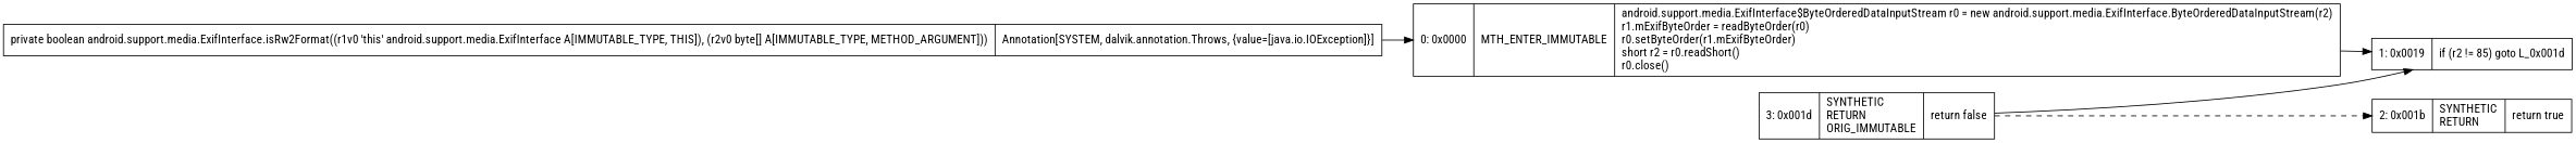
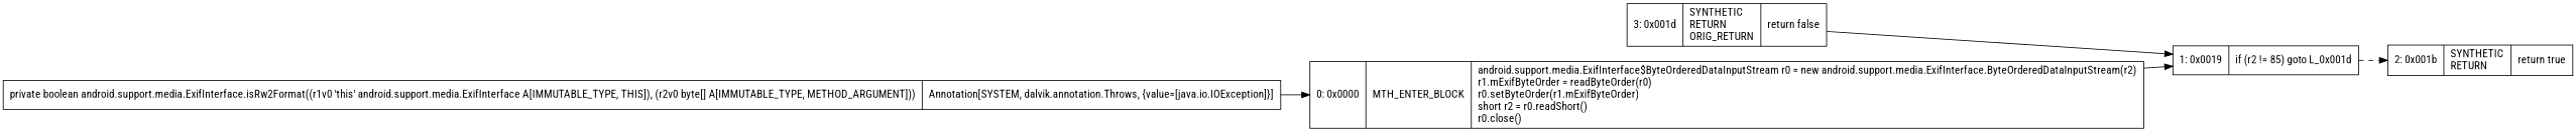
  digraph {
    fontname="Roboto Condensed"
    rankdir=LR
    node [fontname="Roboto Condensed" shape=record]
    edge [fontname="Roboto Condensed"]
-   n1 [label="{0\:\ 0x0000|MTH_ENTER_IMMUTABLE\l|android.support.media.ExifInterface$ByteOrderedDataInputStream r0 = new android.support.media.ExifInterface.ByteOrderedDataInputStream(r2)\lr1.mExifByteOrder = readByteOrder(r0)\lr0.setByteOrder(r1.mExifByteOrder)\lshort r2 = r0.readShort()\lr0.close()\l}"]
+   n1 [label="{0\:\ 0x0000|MTH_ENTER_BLOCK\l|android.support.media.ExifInterface$ByteOrderedDataInputStream r0 = new android.support.media.ExifInterface.ByteOrderedDataInputStream(r2)\lr1.mExifByteOrder = readByteOrder(r0)\lr0.setByteOrder(r1.mExifByteOrder)\lshort r2 = r0.readShort()\lr0.close()\l}"]
    n2 [label="{1\:\ 0x0019|if (r2 != 85) goto L_0x001d\l}"]
    n3 [label="{2\:\ 0x001b|SYNTHETIC\lRETURN\l|return true\l}"]
-   n4 [label="{3\:\ 0x001d|SYNTHETIC\lRETURN\lORIG_IMMUTABLE\l|return false\l}"]
+   n4 [label="{3\:\ 0x001d|SYNTHETIC\lRETURN\lORIG_RETURN\l|return false\l}"]
    n5 [label="{private boolean android.support.media.ExifInterface.isRw2Format((r1v0 'this' android.support.media.ExifInterface A[IMMUTABLE_TYPE, THIS]), (r2v0 byte[] A[IMMUTABLE_TYPE, METHOD_ARGUMENT]))  | Annotation[SYSTEM, dalvik.annotation.Throws, \{value=[java.io.IOException]\}]\l}"]
    n1 -> n2
-   n4 -> n3 [style=dashed]
+   n2 -> n3 [style=dashed]
    n4 -> n2
    n5 -> n1
  }
